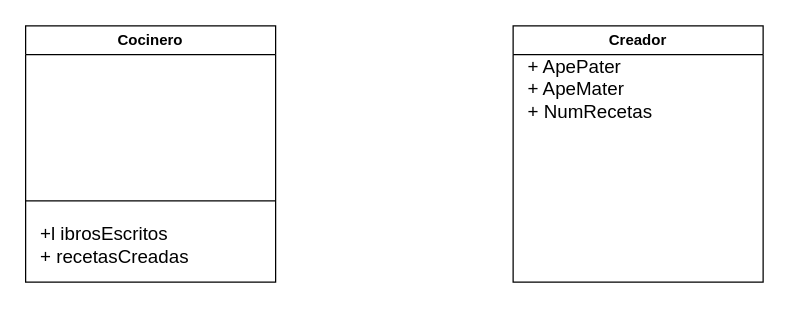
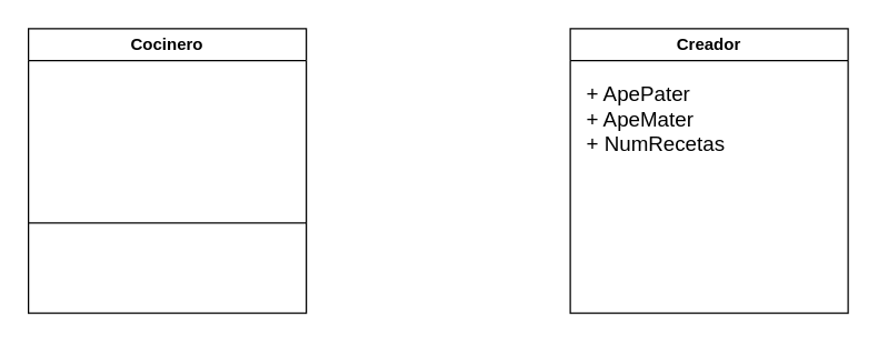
  <mxCell id="0" />
  <mxCell id="1" parent="0" />
  <mxCell id="2" value="Cocinero" style="swimlane;whiteSpace=wrap;html=1;" vertex="1" parent="1"><mxGeometry x="20" y="20" width="200" height="205" as="geometry" /></mxCell>
  <mxCell id="3" value="" style="endArrow=none;html=1;rounded=0;" edge="1" parent="2"><mxGeometry width="50" height="50" relative="1" as="geometry"><mxPoint y="140" as="sourcePoint" /><mxPoint x="200" y="140" as="targetPoint" /></mxGeometry></mxCell>
- <mxCell id="4" value="+l ibrosEscritos&lt;div&gt;+ recetasCreadas&lt;/div&gt;" style="text;html=1;align=left;verticalAlign=middle;resizable=0;points=[];autosize=1;strokeColor=none;fillColor=none;fontSize=15;" vertex="1" parent="2"><mxGeometry x="10" y="150" width="140" height="50" as="geometry" /></mxCell>
  <mxCell id="5" value="Creador" style="swimlane;whiteSpace=wrap;html=1;" vertex="1" parent="1"><mxGeometry x="410" y="20" width="200" height="205" as="geometry" /></mxCell>
- <mxCell id="6" value="+ ApePater&lt;div&gt;+ ApeMater&lt;/div&gt;&lt;div&gt;+ NumRecetas&lt;/div&gt;" style="text;html=1;align=left;verticalAlign=middle;resizable=0;points=[];autosize=1;strokeColor=none;fillColor=none;fontSize=15;" vertex="1" parent="5"><mxGeometry x="10" y="15" width="120" height="70" as="geometry" /></mxCell>
+ <mxCell id="6" value="+ ApePater&lt;div&gt;+ ApeMater&lt;/div&gt;&lt;div&gt;+ NumRecetas&lt;/div&gt;" style="text;html=1;align=left;verticalAlign=middle;resizable=0;points=[];autosize=1;strokeColor=none;fillColor=none;fontSize=15;" vertex="1" parent="5"><mxGeometry x="10" y="30" width="120" height="70" as="geometry" /></mxCell>
